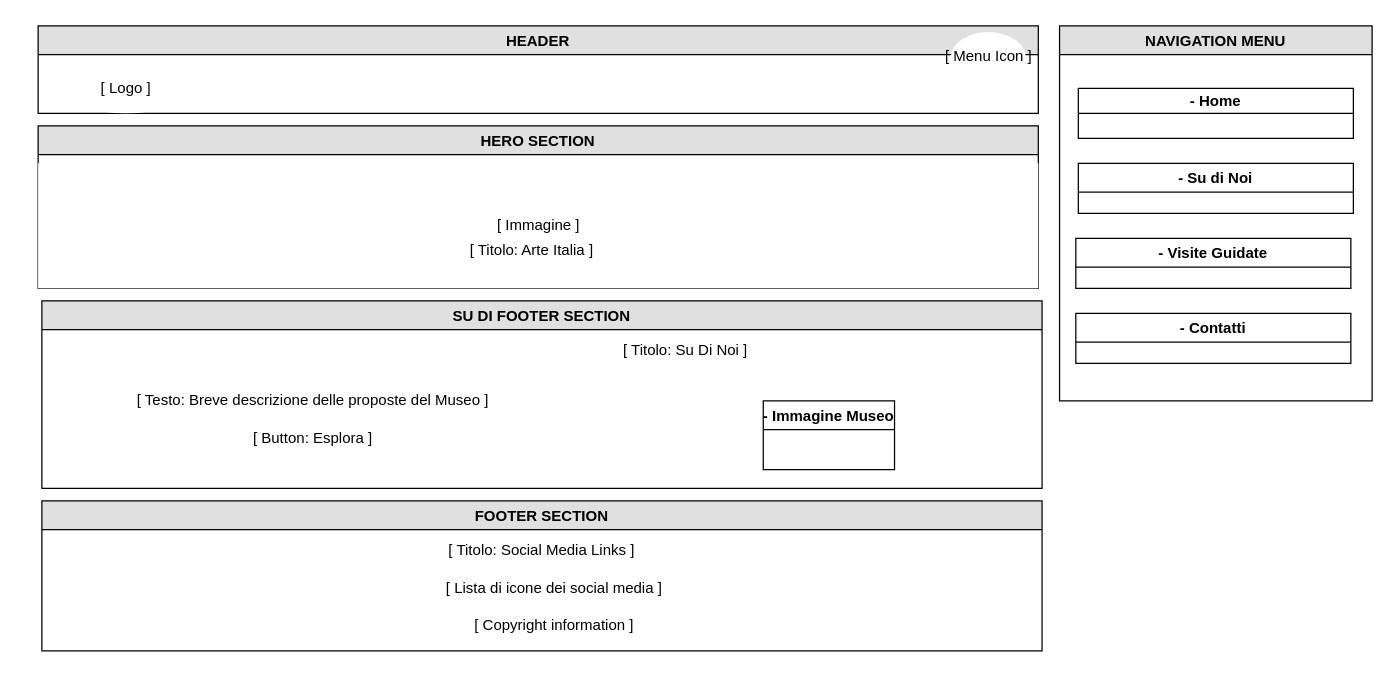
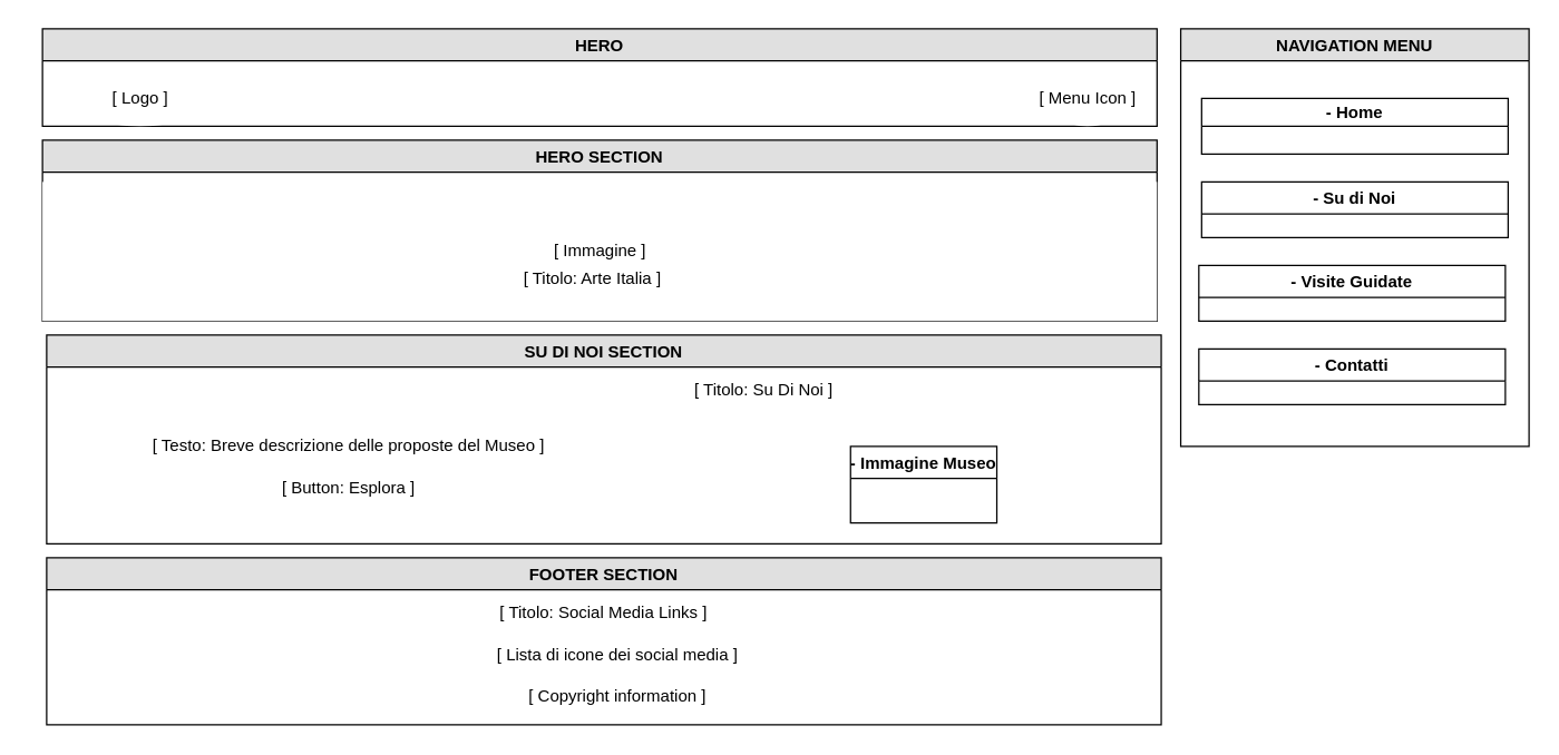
  <mxCell id="0" />
  <mxCell id="1" parent="0" />
- <mxCell id="2" value="HEADER" style="swimlane;fillColor=#e0e0e0;" vertex="1" connectable="0" parent="1"><mxGeometry x="30" y="20" width="800" height="70" as="geometry" /></mxCell>
+ <mxCell id="2" value="HERO" style="swimlane;fillColor=#e0e0e0;" vertex="1" connectable="0" parent="1"><mxGeometry x="30" y="20" width="800" height="70" as="geometry" /></mxCell>
  <mxCell id="3" value="[ Logo ]" style="shape=ellipse;perimeter=ellipsePerimeter;fillColor=#ffffff;gradientColor=none;strokeColor=none;html=1;" vertex="1" parent="2"><mxGeometry x="20" y="30" width="100" height="40" as="geometry" /></mxCell>
- <mxCell id="4" value="[ Menu Icon ]" style="shape=ellipse;perimeter=ellipsePerimeter;fillColor=#ffffff;gradientColor=none;strokeColor=none;html=1;" vertex="1" parent="2"><mxGeometry x="730" y="5" width="60" height="40" as="geometry" /></mxCell>
+ <mxCell id="4" value="[ Menu Icon ]" style="shape=ellipse;perimeter=ellipsePerimeter;fillColor=#ffffff;gradientColor=none;strokeColor=none;html=1;" vertex="1" parent="2"><mxGeometry x="720" y="30" width="60" height="40" as="geometry" /></mxCell>
  <mxCell id="5" value="HERO SECTION" style="swimlane;fillColor=#e0e0e0;" vertex="1" connectable="0" parent="1"><mxGeometry x="30" y="100" width="800" height="130" as="geometry" /></mxCell>
  <mxCell id="6" value="[ Immagine ]" style="shape=rectangle;perimeter=rectanglePerimeter;fillColor=#ffffff;gradientColor=none;strokeColor=none;html=1;" vertex="1" parent="5"><mxGeometry y="30" width="800" height="100" as="geometry" /></mxCell>
  <mxCell id="7" value="[ Titolo: Arte Italia ]" style="text;html=1;strokeColor=none;fillColor=none;align=center;verticalAlign=middle;whiteSpace=wrap;rounded=0;" vertex="1" parent="5"><mxGeometry x="165" y="90" width="460" height="20" as="geometry" /></mxCell>
  <mxCell id="8" value="NAVIGATION MENU" style="swimlane;fillColor=#e0e0e0;" vertex="1" connectable="0" parent="1"><mxGeometry x="847" y="20" width="250" height="300" as="geometry" /></mxCell>
  <mxCell id="9" value="- Home" style="swimlane;fillColor=#ffffff;startSize=20;" vertex="1" parent="8"><mxGeometry x="15" y="50" width="220" height="40" as="geometry" /></mxCell>
  <mxCell id="10" value="- Su di Noi" style="swimlane;fillColor=#ffffff;" vertex="1" parent="8"><mxGeometry x="15" y="110" width="220" height="40" as="geometry" /></mxCell>
  <mxCell id="11" value="- Visite Guidate" style="swimlane;fillColor=#ffffff;" vertex="1" parent="8"><mxGeometry x="13" y="170" width="220" height="40" as="geometry" /></mxCell>
  <mxCell id="12" value="- Contatti" style="swimlane;fillColor=#ffffff;" vertex="1" parent="8"><mxGeometry x="13" y="230" width="220" height="40" as="geometry" /></mxCell>
- <mxCell id="13" value="SU DI FOOTER SECTION" style="swimlane;fillColor=#e0e0e0;" vertex="1" connectable="0" parent="1"><mxGeometry x="33" y="240" width="800" height="150" as="geometry" /></mxCell>
+ <mxCell id="13" value="SU DI NOI SECTION" style="swimlane;fillColor=#e0e0e0;" vertex="1" connectable="0" parent="1"><mxGeometry x="33" y="240" width="800" height="150" as="geometry" /></mxCell>
  <mxCell id="14" value="[ Titolo: Su Di Noi ]" style="text;html=1;strokeColor=none;fillColor=none;align=center;verticalAlign=middle;whiteSpace=wrap;rounded=0;" vertex="1" parent="13"><mxGeometry x="255" y="30" width="520" height="20" as="geometry" /></mxCell>
  <mxCell id="15" value="- Immagine Museo" style="swimlane;fillColor=#ffffff;" vertex="1" parent="13"><mxGeometry x="577" y="80" width="105" height="55" as="geometry" /></mxCell>
  <mxCell id="16" value="[ Testo: Breve descrizione delle proposte del Museo ]" style="text;html=1;strokeColor=none;fillColor=none;align=center;verticalAlign=middle;whiteSpace=wrap;rounded=0;" vertex="1" parent="13"><mxGeometry x="-13" y="60" width="460" height="40" as="geometry" /></mxCell>
  <mxCell id="17" value="[ Button: Esplora ]" style="text;html=1;strokeColor=none;fillColor=none;align=center;verticalAlign=middle;whiteSpace=wrap;rounded=0;" vertex="1" parent="13"><mxGeometry x="-13" y="100" width="460" height="20" as="geometry" /></mxCell>
  <mxCell id="18" value="FOOTER SECTION" style="swimlane;fillColor=#e0e0e0;" vertex="1" connectable="0" parent="1"><mxGeometry x="33" y="400" width="800" height="120" as="geometry" /></mxCell>
  <mxCell id="19" value="[ Titolo: Social Media Links ]" style="text;html=1;strokeColor=none;fillColor=none;align=center;verticalAlign=middle;whiteSpace=wrap;rounded=0;" vertex="1" parent="18"><mxGeometry x="300" y="30" width="200" height="20" as="geometry" /></mxCell>
  <mxCell id="20" value="[ Lista di icone dei social media ]" style="text;html=1;strokeColor=none;fillColor=none;align=center;verticalAlign=middle;whiteSpace=wrap;rounded=0;" vertex="1" parent="18"><mxGeometry x="310" y="50" width="200" height="40" as="geometry" /></mxCell>
  <mxCell id="21" value="[ Copyright information ]" style="text;html=1;strokeColor=none;fillColor=none;align=center;verticalAlign=middle;whiteSpace=wrap;rounded=0;" vertex="1" parent="18"><mxGeometry x="310" y="90" width="200" height="20" as="geometry" /></mxCell>
